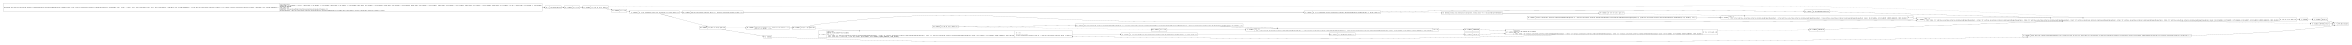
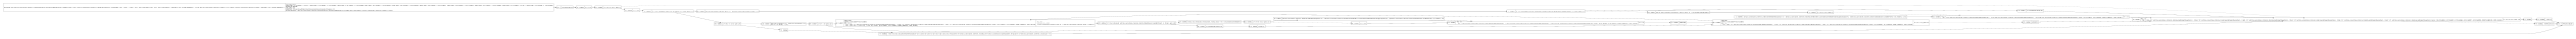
  digraph {
    fontname="JetBrains Mono"
    rankdir=LR
    node [fontname="JetBrains Mono" shape=record]
    edge [arrowhead=tee fontname="JetBrains Mono"]
    n1 [label="{39\:\ ?|MTH_ENTER_BLOCK\l}"]
    n2 [label="{41\:\ 0x0000|r0 = null\l}"]
    n3 [label="{42\:\ 0x0003|if (r11 != null) goto L3\l}"]
    n4 [label="{44\:\ 0x0006|r3 = null\l}"]
    n5 [label="{69\:\ 0x0060|PHI: r0 \l  PHI: (r0v1 'it' kotlinx.coroutines.internal.UndeliveredElementException) = (r0v0 'it' kotlinx.coroutines.internal.UndeliveredElementException), (r0v0 'it' kotlinx.coroutines.internal.UndeliveredElementException), (r0v3 'it' kotlinx.coroutines.internal.UndeliveredElementException), (r0v0 'it' kotlinx.coroutines.internal.UndeliveredElementException), (r0v5 'it' kotlinx.coroutines.internal.UndeliveredElementException) binds: [B:42:0x0003, B:57:0x0037, B:75:0x0060, B:53:0x0027, B:52:0x0025] A[DONT_GENERATE, DONT_INLINE]\l|if (r0 != null) goto L32\l}"]
    n6 [label="{45\:\ 0x0009|if ((r11 instanceof java.util.ArrayList) != false) goto L12\l}"]
    n7 [label="{70\:\ 0x0062|RETURN\l|return\l}"]
    n8 [label="{71\:\ 0x0063}"]
    n9 [label="{46\:\ 0x000b|kotlinx.coroutines.channels.Send r2 = (kotlinx.coroutines.channels.Send) r11\l}"]
    n10 [label="{55\:\ 0x002c|if (r11 == null) goto L27\l}"]
    n11 [label="{47\:\ 0x0012|if ((r2 instanceof kotlinx.coroutines.channels.AbstractSendChannel.SendBuffered) == false) goto L11\l}"]
    n12 [label="{56\:\ 0x002e|java.util.ArrayList r2 = (java.util.ArrayList) r11\lint r4 = r2.size() + (\-1)\l}"]
    n13 [label="{73\:\ 0x0066}"]
    n14 [label="{48\:\ 0x0014|kotlin.jvm.functions.Function1\<E, kotlin.Unit\> r5 = r10.onUndeliveredElement\l}"]
    n15 [label="{53\:\ 0x0027|r2.resumeSendClosed(r12)\l}"]
    n16 [label="{49\:\ 0x0016|if (r5 != null) goto L9\l}"]
    n17 [label="{52\:\ 0x0025|PHI: r3 \l  PHI: (r3v2 kotlinx.coroutines.internal.UndeliveredElementException) = (r3v0 kotlinx.coroutines.internal.UndeliveredElementException), (r3v6 kotlinx.coroutines.internal.UndeliveredElementException) binds: [B:49:0x0016, B:51:0x0019] A[DONT_GENERATE, DONT_INLINE]\l|r0 = r3\l}"]
    n18 [label="{51\:\ 0x0019|kotlinx.coroutines.internal.UndeliveredElementException r3 = kotlinx.coroutines.internal.OnUndeliveredElement.callUndeliveredElementCatchingException(r5, ((kotlinx.coroutines.channels.AbstractSendChannel.SendBuffered) r2).element, null)\l}"]
    n19 [label="{57\:\ 0x0037|if (r4 \< 0) goto L30\l}"]
    n20 [label="{74\:\ 0x006d|throw new java.lang.NullPointerException(\"null cannot be cast to non\-null type java.util.ArrayList\<E of kotlinx.coroutines.internal.InlineList\>\{ kotlin.collections.TypeAliasesKt.ArrayList\<E of kotlinx.coroutines.internal.InlineList\> \}\")\l}"]
    n21 [label="{58\:\ 0x0039|LOOP_START\lLOOP:0: B:58:0x0039\-\>B:67:0x005d\lPHI: r0 r4 \l  PHI: (r0v2 'it' kotlinx.coroutines.internal.UndeliveredElementException) = (r0v0 'it' kotlinx.coroutines.internal.UndeliveredElementException), (r0v3 'it' kotlinx.coroutines.internal.UndeliveredElementException) binds: [B:57:0x0037, B:67:0x005d] A[DONT_GENERATE, DONT_INLINE]\l  PHI: (r4v2 int) = (r4v1 int), (r4v3 int) binds: [B:57:0x0037, B:67:0x005d] A[DONT_GENERATE, DONT_INLINE]\l|r5 = r4\lint r4 = r4 + (\-1)\lkotlinx.coroutines.channels.Send r6 = (kotlinx.coroutines.channels.Send) r2.get(r5)\l}"]
    n22 [label="{59\:\ 0x0046|if ((r6 instanceof kotlinx.coroutines.channels.AbstractSendChannel.SendBuffered) == false) goto L25\l}"]
+   n23 [label="{60\:\ 0x0048|kotlin.jvm.functions.Function1\<E, kotlin.Unit\> r8 = r10.onUndeliveredElement\l}"]
    n24 [label="{65\:\ 0x0059|r6.resumeSendClosed(r12)\l}"]
    n25 [label="{61\:\ 0x004a|if (r8 != null) goto L24\l}"]
    n26 [label="{76\:\ 0x005d|SYNTHETIC\l}"]
    n27 [label="{62\:\ 0x004c|r8 = null\l}"]
    n28 [label="{63\:\ 0x004e|kotlinx.coroutines.internal.UndeliveredElementException r8 = kotlinx.coroutines.internal.OnUndeliveredElement.callUndeliveredElementCatchingException(r8, ((kotlinx.coroutines.channels.AbstractSendChannel.SendBuffered) r6).element, r0)\l}"]
    n29 [label="{64\:\ 0x0057|PHI: r8 \l  PHI: (r8v3 kotlinx.coroutines.internal.UndeliveredElementException) = (r8v2 kotlinx.coroutines.internal.UndeliveredElementException), (r8v4 kotlinx.coroutines.internal.UndeliveredElementException) binds: [B:63:0x004e, B:62:0x004c] A[DONT_GENERATE, DONT_INLINE]\l|r0 = r8\l}"]
    n30 [label="{77\:\ 0x005d|SIGNATURE\l}"]
    n31 [label="{67\:\ 0x005d|LOOP_END\lLOOP:0: B:58:0x0039\-\>B:67:0x005d\lPHI: r0 \l  PHI: (r0v3 'it' kotlinx.coroutines.internal.UndeliveredElementException) = (r0v2 'it' kotlinx.coroutines.internal.UndeliveredElementException), (r0v4 'it' kotlinx.coroutines.internal.UndeliveredElementException) binds: [B:76:0x005d, B:77:0x005d] A[DONT_GENERATE, DONT_INLINE]\l|if (r4 \>= 0) goto L15\l}"]
    n32 [label="{75\:\ 0x0060|SYNTHETIC\l}"]
    n33 [label="{40\:\ ?|MTH_EXIT_BLOCK\l}"]
    n34 [label="{72\:\ 0x0065|throw r0\l}"]
    n35 [label="{protected void kotlinx.coroutines.channels.LinkedListChannel.onCancelIdempotentList\-w\-w6eGU((r10v0 'this' kotlinx.coroutines.channels.LinkedListChannel\<E\> A[IMMUTABLE_TYPE, THIS]), (r11v0 'list' java.lang.Object A[D('list' java.lang.Object), IMMUTABLE_TYPE, METHOD_ARGUMENT]), (r12v0 kotlinx.coroutines.channels.Closed\<?\> A[D('closed' kotlinx.coroutines.channels.Closed), IMMUTABLE_TYPE, METHOD_ARGUMENT]))  | USE_LINES_HINTS\lCROSS_EDGE: B:72:0x0065 \-\> B:40:?, CROSS_EDGE: B:49:0x0016 \-\> B:52:0x0025, CROSS_EDGE: B:53:0x0027 \-\> B:69:0x0060, BACK_EDGE: B:67:0x005d \-\> B:58:0x0039, CROSS_EDGE: B:67:0x005d \-\> B:69:0x0060, CROSS_EDGE: B:63:0x004e \-\> B:64:0x0057, CROSS_EDGE: B:65:0x0059 \-\> B:67:0x005d, CROSS_EDGE: B:57:0x0037 \-\> B:69:0x0060, CROSS_EDGE: B:74:0x006d \-\> B:40:?, CROSS_EDGE: B:42:0x0003 \-\> B:69:0x0060\lINLINE_NOT_NEEDED\lTYPE_VARS: [E]\lSIGNATURE: (Ljava\/lang\/Object;Lkotlinx\/coroutines\/channels\/Closed\<*\>;)V\lMETHOD_OVERRIDE: [kotlinx.coroutines.channels.AbstractChannel.onCancelIdempotentList\-w\-w6eGU(java.lang.Object, kotlinx.coroutines.channels.Closed\<?\>):void]\l}"]
    n1 -> n2 [arrowhead=normal]
    n2 -> n3
    n3 -> n4
    n3 -> n5 [style=dashed]
    n4 -> n6
    n5 -> n7 [arrowhead=normal style=dashed]
    n5 -> n8
    n6 -> n9 [style=dashed]
    n6 -> n10
    n7 -> n33 [arrowhead=normal]
    n8 -> n34 [arrowhead=normal style=dashed]
    n9 -> n11
    n10 -> n12 [style=dashed]
    n10 -> n13 [arrowhead=normal]
    n11 -> n14 [style=dashed]
    n11 -> n15
    n12 -> n19
    n13 -> n20 [arrowhead=normal]
    n14 -> n16
    n15 -> n5
    n16 -> n17 [style=dashed]
    n17 -> n5
    n18 -> n17 [arrowhead=normal]
    n19 -> n5
    n19 -> n21 [style=dashed]
    n20 -> n33
    n21 -> n22 [arrowhead=normal]
+   n22 -> n23 [style=dashed]
    n22 -> n24
+   n23 -> n25
    n24 -> n26
    n25 -> n27 [style=dashed]
    n25 -> n28
    n26 -> n31 [arrowhead=normal]
    n27 -> n29
    n28 -> n29 [arrowhead=normal]
    n29 -> n30 [arrowhead=normal]
    n30 -> n31
    n31 -> n21
    n31 -> n32 [arrowhead=normal style=dashed]
    n32 -> n5 [arrowhead=normal]
    n34 -> n33
    n35 -> n1 [arrowhead=normal]
  }
